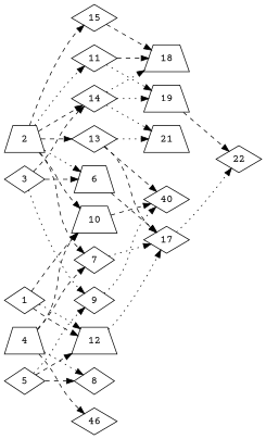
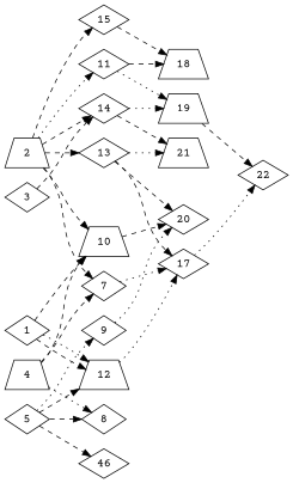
  digraph {
    fontname="Courier Prime"
    rankdir=LR
    node [alpha=0.10 fontname="Courier Prime" shape=diamond]
    edge [fontname="Courier Prime" style=dashed]
    1 [alpha=0.00 expect_size=20003651267330048000]
    10 [expect_size=439542880302792704000 shape=trapezium]
    12 [alpha=0.15 expect_size=3215120965283104 shape=trapezium]
-   20 [alpha=0.12 expect_size=41735705158710168 label=40]
+   20 [alpha=0.12 expect_size=41735705158710168]
    17 [alpha=0.05 expect_size=1119841501906150096896]
    22 [alpha=0.12 expect_size=15640562318071300096]
    2 [alpha=0.07 expect_size=54714127246983954432 shape=trapezium]
-   6 [expect_size=1886793666323218 shape=trapezium]
    7 [alpha=0.13 expect_size=310007203142421632]
    11 [alpha=0.18 expect_size=75053672492433408000]
    13 [alpha=0.19 expect_size=309765044742707072]
    14 [expect_size=44805900413694928]
    15 [alpha=0.14 expect_size=20167756015298100]
    18 [alpha=0.16 expect_size=660090053977612222464 shape=trapezium]
    19 [alpha=0.17 expect_size=976315020908211208192 shape=trapezium]
    21 [alpha=0.15 expect_size=31889228688557448 shape=trapezium]
    3 [alpha=0.19 expect_size=3039335115853100032]
    9 [alpha=0.06 expect_size=29645630642422022144]
    4 [alpha=0.19 expect_size=1644897896374971392 shape=trapezium]
    8 [alpha=0.06 expect_size=4387742141004111]
    n21 [alpha=0.11 expect_size=331337668368455958528 label=46]
    5 [alpha=0.11 expect_size=729686550384629252096]
    1 -> 10
    1 -> 12
    1 -> 12 [style=dotted]
    10 -> 20
    12 -> 17 [style=dotted]
    17 -> 22 [style=dotted]
    2 -> 10
-   2 -> 6 [style=dotted]
    2 -> 7
    2 -> 11 [style=dotted]
    2 -> 13
    2 -> 14
    2 -> 15
-   6 -> 17
    7 -> 17 [style=dotted]
    11 -> 18
    11 -> 19 [style=dotted]
    13 -> 20
    13 -> 17
    13 -> 21 [style=dotted]
-   14 -> 18 [style=dotted]
    14 -> 19 [style=dotted]
-   14 -> 21 [style=dotted]
+   14 -> 21
    15 -> 18
    19 -> 22
-   3 -> 6
    3 -> 14
-   3 -> 9 [style=dotted]
    9 -> 20 [style=dotted]
    4 -> 10
    4 -> 7
    4 -> 8 [style=dotted]
-   4 -> n21
+   5 -> n21
    5 -> 12
    5 -> 9 [style=dotted]
    5 -> 8
  }
